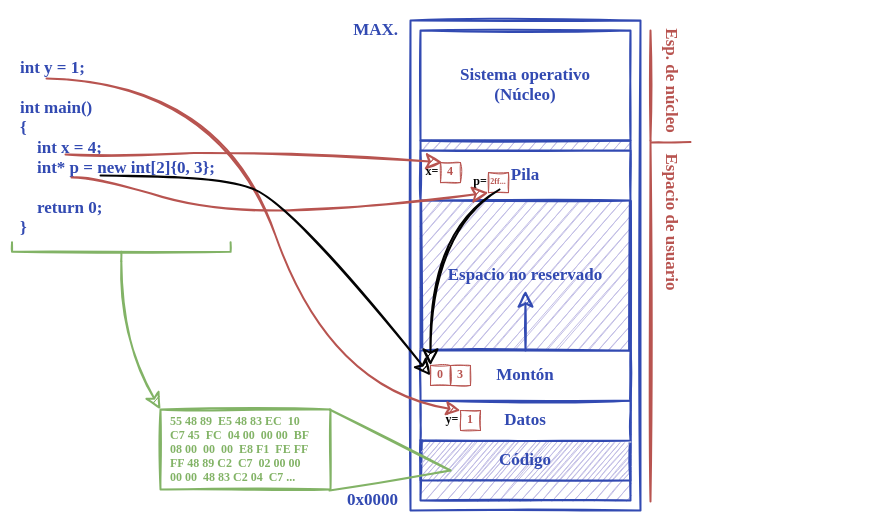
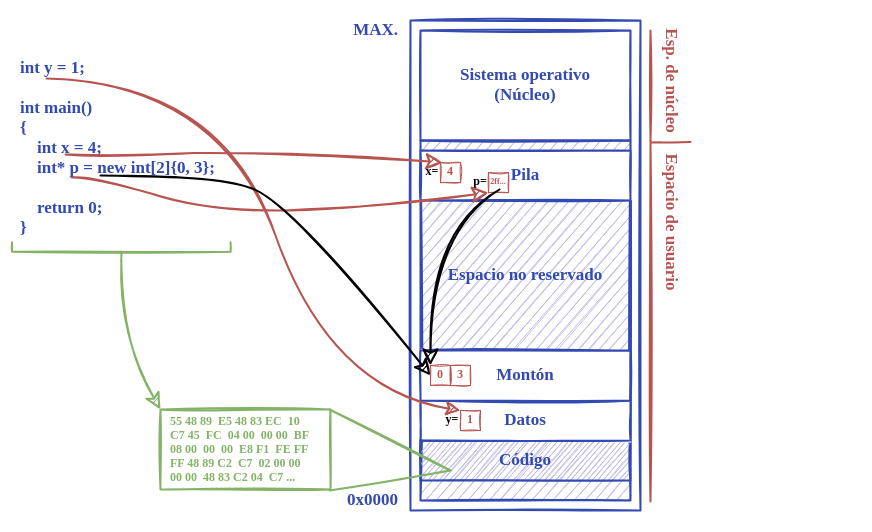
  <mxCell id="0" />
  <mxCell id="1" parent="0" />
  <mxCell id="2" value="" style="rounded=0;shadow=0;sketch=1;strokeWidth=2;fillColor=none;fontFamily=Ink Free;fontSize=17;spacing=20;strokeColor=#324AB2;fontColor=#324AB2;fontSource=https%3A%2F%2Full-esit-sistemas-operativos.github.io%2Fssoo-apuntes%2Ffonts%2FInkFree.woff;fontStyle=1;spacingBottom=5;" vertex="1" parent="1"><mxGeometry x="410" y="20" width="230" height="490" as="geometry" /></mxCell>
  <mxCell id="3" value="" style="rounded=0;shadow=0;sketch=1;strokeWidth=2;fontFamily=Ink Free;fontSize=17;spacing=20;strokeColor=#324AB2;fontColor=#324AB2;fillColor=#C2BEE6;fontSource=https%3A%2F%2Full-esit-sistemas-operativos.github.io%2Fssoo-apuntes%2Ffonts%2FInkFree.woff;fontStyle=1;spacingBottom=5;" vertex="1" parent="1"><mxGeometry x="420" y="140" width="210" height="360" as="geometry" /></mxCell>
  <mxCell id="4" value="Sistema operativo&#10;(Núcleo)" style="rounded=0;shadow=0;sketch=1;strokeWidth=2;fillColor=none;fontFamily=Ink Free;fontSize=17;spacing=20;fontSource=https%3A%2F%2Full-esit-sistemas-operativos.github.io%2Fssoo-apuntes%2Ffonts%2FInkFree.woff;strokeColor=#324AB2;fontColor=#324AB2;fontStyle=1;spacingBottom=5;" vertex="1" parent="1"><mxGeometry x="420" y="30" width="210" height="110" as="geometry" /></mxCell>
  <mxCell id="5" value="Código" style="rounded=0;shadow=0;sketch=1;strokeWidth=2;fontFamily=Ink Free;fontSize=17;spacing=20;strokeColor=#324AB2;fontColor=#324AB2;fontSource=https%3A%2F%2Full-esit-sistemas-operativos.github.io%2Fssoo-apuntes%2Ffonts%2FInkFree.woff;fontStyle=1;spacingBottom=5;fillColor=#c2bee6;" vertex="1" parent="1"><mxGeometry x="420" y="440" width="210" height="40" as="geometry" /></mxCell>
  <mxCell id="6" value="0x0000" style="text;strokeColor=none;fillColor=none;align=right;verticalAlign=middle;rounded=0;shadow=0;sketch=1;fontFamily=Ink Free;fontSize=17;fontStyle=1;spacingRight=10;fontColor=#324AB2;fontSource=https%3A%2F%2Full-esit-sistemas-operativos.github.io%2Fssoo-apuntes%2Ffonts%2FInkFree.woff;spacingBottom=5;" vertex="1" parent="1"><mxGeometry x="335" y="490" width="75" height="20" as="geometry" /></mxCell>
  <mxCell id="7" value="MAX." style="text;strokeColor=none;fillColor=none;align=right;verticalAlign=middle;rounded=0;shadow=0;sketch=1;fontFamily=Ink Free;fontSize=17;fontStyle=1;spacingRight=10;fontColor=#324AB2;fontSource=https%3A%2F%2Full-esit-sistemas-operativos.github.io%2Fssoo-apuntes%2Ffonts%2FInkFree.woff;spacingBottom=5;" vertex="1" parent="1"><mxGeometry x="335" y="20" width="75" height="20" as="geometry" /></mxCell>
  <mxCell id="8" value="Datos" style="rounded=0;shadow=0;sketch=1;strokeWidth=2;fontFamily=Ink Free;fontSize=17;spacing=20;strokeColor=#324AB2;fontColor=#324AB2;fontSource=https%3A%2F%2Full-esit-sistemas-operativos.github.io%2Fssoo-apuntes%2Ffonts%2FInkFree.woff;fontStyle=1;spacingBottom=5;" vertex="1" parent="1"><mxGeometry x="420" y="400" width="210" height="40" as="geometry" /></mxCell>
  <mxCell id="9" value="Montón" style="rounded=0;shadow=0;sketch=1;strokeWidth=2;fontFamily=Ink Free;fontSize=17;spacing=20;strokeColor=#324AB2;fontColor=#324AB2;fontSource=https%3A%2F%2Full-esit-sistemas-operativos.github.io%2Fssoo-apuntes%2Ffonts%2FInkFree.woff;fontStyle=1;spacingBottom=5;" vertex="1" parent="1"><mxGeometry x="420" y="350" width="210" height="50" as="geometry" /></mxCell>
  <mxCell id="10" value="Pila" style="rounded=0;shadow=0;sketch=1;strokeWidth=2;fontFamily=Ink Free;fontSize=17;spacing=20;strokeColor=#324AB2;fontColor=#324AB2;fontSource=https%3A%2F%2Full-esit-sistemas-operativos.github.io%2Fssoo-apuntes%2Ffonts%2FInkFree.woff;fontStyle=1;spacingBottom=5;" vertex="1" parent="1"><mxGeometry x="420" y="150" width="210" height="50" as="geometry" /></mxCell>
- <mxCell id="11" value="" style="endArrow=none;strokeWidth=2;fontFamily=Ink Free;fontSize=17;sketch=1;endSize=12;rounded=0;endFill=0;startSize=12;startArrow=classic;startFill=1;strokeColor=#324AB2;fontColor=#324AB2;entryX=0.5;entryY=0;entryDx=0;entryDy=0;fontSource=https%3A%2F%2Full-esit-sistemas-operativos.github.io%2Fssoo-apuntes%2Ffonts%2FInkFree.woff;fontStyle=1;spacingBottom=5;exitX=0.5;exitY=1;exitDx=0;exitDy=0;" edge="1" parent="1" target="9" source="13"><mxGeometry width="50" height="50" relative="1" as="geometry"><mxPoint x="482" y="300" as="sourcePoint" /><mxPoint x="525" y="350" as="targetPoint" /></mxGeometry></mxCell>
  <mxCell id="12" value="Esp. de núcleo" style="text;align=center;verticalAlign=middle;rounded=0;shadow=0;sketch=1;fontFamily=Ink Free;fontSize=17;fontStyle=1;flipV=0;flipH=1;fontSource=https%3A%2F%2Full-esit-sistemas-operativos.github.io%2Fssoo-apuntes%2Ffonts%2FInkFree.woff;spacingBottom=5;fontColor=#B85450;rotation=90;" vertex="1" parent="1"><mxGeometry x="609.5" y="60.5" width="121" height="40" as="geometry" /></mxCell>
  <mxCell id="13" value="Espacio no reservado" style="text;strokeColor=none;fillColor=none;align=center;verticalAlign=middle;rounded=0;fontFamily=Ink Free;fontSource=https%3A%2F%2Full-esit-sistemas-operativos.github.io%2Fssoo-apuntes%2Ffonts%2FInkFree.woff;fontStyle=1;fontColor=#324AB2;fontSize=17;spacingBottom=5;" vertex="1" parent="1"><mxGeometry x="420" y="259" width="210" height="31" as="geometry" /></mxCell>
  <mxCell id="14" value="int y = 1;&#10;&#10;int main()&#10;{   &#10;    int x = 4;&#10;    int* p = new int[2]{0, 3};&#10;&#10;    return 0;&#10;}" style="rounded=0;shadow=0;sketch=1;strokeWidth=2;fillColor=none;fontFamily=Ink Free;fontSize=17;spacing=0;fontSource=https%3A%2F%2Full-esit-sistemas-operativos.github.io%2Fssoo-apuntes%2Ffonts%2FInkFree.woff;strokeColor=none;fontColor=#324AB2;fontStyle=1;spacingBottom=0;align=left;" vertex="1" parent="1"><mxGeometry x="20" y="50" width="160" height="190" as="geometry" /></mxCell>
  <mxCell id="15" value="55 48 89  E5 48 83 EC  10&#10;C7 45  FC  04 00  00 00  BF&#10;08 00  00  00  E8 F1  FE FF&#10;FF 48 89 C2  C7  02 00 00 &#10;00 00  48 83 C2 04  C7 ..." style="rounded=0;shadow=0;sketch=1;strokeWidth=2;fillColor=none;fontFamily=Ink Free;fontSize=12;spacing=0;fontSource=https%3A%2F%2Full-esit-sistemas-operativos.github.io%2Fssoo-apuntes%2Ffonts%2FInkFree.woff;strokeColor=#82B366;fontColor=#82B366;fontStyle=1;spacingBottom=0;align=left;verticalAlign=top;spacingRight=10;spacingLeft=10;" vertex="1" parent="1"><mxGeometry x="160" y="409" width="170" height="80" as="geometry" /></mxCell>
  <mxCell id="16" value="Espacio de usuario" style="text;align=left;verticalAlign=middle;rounded=0;shadow=0;sketch=1;fontFamily=Ink Free;fontSize=17;fontStyle=1;flipV=0;flipH=1;fontSource=https%3A%2F%2Full-esit-sistemas-operativos.github.io%2Fssoo-apuntes%2Ffonts%2FInkFree.woff;spacingBottom=5;fontColor=#B85450;rotation=90;spacingLeft=10;" vertex="1" parent="1"><mxGeometry x="490.25" y="301.25" width="359.5" height="40" as="geometry" /></mxCell>
  <mxCell id="17" value="" style="endArrow=none;strokeWidth=2;fontFamily=Ink Free;fontSize=17;sketch=1;endSize=12;rounded=0;endFill=0;startSize=12;startArrow=none;startFill=0;strokeColor=#B85450;fontColor=#324AB2;fontSource=https%3A%2F%2Full-esit-sistemas-operativos.github.io%2Fssoo-apuntes%2Ffonts%2FInkFree.woff;fontStyle=1;spacingBottom=5;entryX=0;entryY=0;entryDx=0;entryDy=0;" edge="1" parent="1" target="16"><mxGeometry width="50" height="50" relative="1" as="geometry"><mxPoint x="651" y="142" as="sourcePoint" /><mxPoint x="683" y="141.5" as="targetPoint" /></mxGeometry></mxCell>
  <mxCell id="18" value="" style="endArrow=none;strokeWidth=2;fontFamily=Ink Free;fontSize=17;sketch=1;endSize=12;rounded=0;endFill=0;startSize=12;startArrow=none;startFill=0;strokeColor=#B85450;fontColor=#324AB2;fontSource=https%3A%2F%2Full-esit-sistemas-operativos.github.io%2Fssoo-apuntes%2Ffonts%2FInkFree.woff;fontStyle=1;spacingBottom=5;" edge="1" parent="1"><mxGeometry width="50" height="50" relative="1" as="geometry"><mxPoint x="650" y="140" as="sourcePoint" /><mxPoint x="650" y="30" as="targetPoint" /></mxGeometry></mxCell>
  <mxCell id="19" value="" style="endArrow=none;strokeWidth=2;fontFamily=Ink Free;fontSize=17;sketch=1;endSize=12;rounded=0;endFill=0;startSize=12;startArrow=none;startFill=0;strokeColor=#B85450;fontColor=#324AB2;fontSource=https%3A%2F%2Full-esit-sistemas-operativos.github.io%2Fssoo-apuntes%2Ffonts%2FInkFree.woff;fontStyle=1;spacingBottom=5;entryX=0.893;entryY=1;entryDx=0;entryDy=0;entryPerimeter=0;exitX=1;exitY=1;exitDx=0;exitDy=0;" edge="1" parent="1" source="16"><mxGeometry width="50" height="50" relative="1" as="geometry"><mxPoint x="650" y="247.05" as="sourcePoint" /><mxPoint x="650" y="139.997" as="targetPoint" /></mxGeometry></mxCell>
  <mxCell id="20" value="" style="endArrow=none;strokeWidth=2;fontFamily=Ink Free;fontSize=17;sketch=1;endSize=12;rounded=0;endFill=0;startSize=12;startArrow=none;startFill=0;strokeColor=#82B366;fontColor=#324AB2;fontSource=https%3A%2F%2Full-esit-sistemas-operativos.github.io%2Fssoo-apuntes%2Ffonts%2FInkFree.woff;fontStyle=1;spacingBottom=5;entryX=0.5;entryY=1;entryDx=0;entryDy=0;entryPerimeter=0;" edge="1" parent="1"><mxGeometry width="50" height="50" relative="1" as="geometry"><mxPoint x="450" y="470" as="sourcePoint" /><mxPoint x="329" y="490" as="targetPoint" /></mxGeometry></mxCell>
  <mxCell id="21" value="" style="endArrow=none;strokeWidth=2;fontFamily=Ink Free;fontSize=17;sketch=1;endSize=12;rounded=0;endFill=0;startSize=12;startArrow=none;startFill=0;strokeColor=#82B366;fontColor=#324AB2;fontSource=https%3A%2F%2Full-esit-sistemas-operativos.github.io%2Fssoo-apuntes%2Ffonts%2FInkFree.woff;fontStyle=1;spacingBottom=5;entryX=0.5;entryY=0;entryDx=0;entryDy=0;entryPerimeter=0;" edge="1" parent="1"><mxGeometry width="50" height="50" relative="1" as="geometry"><mxPoint x="450" y="470" as="sourcePoint" /><mxPoint x="329" y="409" as="targetPoint" /></mxGeometry></mxCell>
  <mxCell id="22" value="" style="strokeWidth=2;shape=mxgraph.flowchart.annotation_2;align=left;labelPosition=right;pointerEvents=1;fontColor=#000000;sketch=1;strokeColor=#82B366;flipV=0;flipH=1;fontStyle=1;spacingBottom=5;fontFamily=Ink Free;fontSource=https%3A%2F%2Full-esit-sistemas-operativos.github.io%2Fssoo-apuntes%2Ffonts%2FInkFree.woff;rotation=90;" vertex="1" parent="1"><mxGeometry x="111.31" y="142.02" width="19" height="218.58" as="geometry" /></mxCell>
  <mxCell id="23" value="" style="endArrow=none;strokeWidth=2;fontFamily=Ink Free;fontSize=17;sketch=1;endSize=12;endFill=0;startSize=12;startArrow=classic;startFill=1;strokeColor=#82B366;fontColor=#324AB2;entryX=0;entryY=0.5;entryDx=0;entryDy=0;fontSource=https%3A%2F%2Full-esit-sistemas-operativos.github.io%2Fssoo-apuntes%2Ffonts%2FInkFree.woff;fontStyle=1;spacingBottom=5;exitX=0;exitY=0;exitDx=0;exitDy=0;entryPerimeter=0;curved=1;" edge="1" parent="1" source="15" target="22"><mxGeometry width="50" height="50" relative="1" as="geometry"><mxPoint x="108.5" y="310" as="sourcePoint" /><mxPoint x="108.5" y="370" as="targetPoint" /><Array as="points"><mxPoint x="121" y="340" /></Array></mxGeometry></mxCell>
  <mxCell id="24" value="4" style="text;align=center;verticalAlign=middle;rounded=0;shadow=0;sketch=1;fontFamily=Ink Free;fontSize=12;fontStyle=1;flipV=0;flipH=1;fontSource=https%3A%2F%2Full-esit-sistemas-operativos.github.io%2Fssoo-apuntes%2Ffonts%2FInkFree.woff;spacingBottom=5;fontColor=#B85450;rotation=0;strokeColor=#B85450;" vertex="1" parent="1"><mxGeometry x="440" y="162.1" width="20" height="20" as="geometry" /></mxCell>
  <mxCell id="25" value="1" style="text;align=center;verticalAlign=middle;rounded=0;shadow=0;sketch=1;fontFamily=Ink Free;fontSize=12;fontStyle=1;flipV=0;flipH=1;fontSource=https%3A%2F%2Full-esit-sistemas-operativos.github.io%2Fssoo-apuntes%2Ffonts%2FInkFree.woff;spacingBottom=5;fontColor=#B85450;rotation=0;strokeColor=#B85450;" vertex="1" parent="1"><mxGeometry x="460" y="410" width="20" height="20" as="geometry" /></mxCell>
  <mxCell id="26" value="" style="endArrow=none;strokeWidth=2;fontFamily=Ink Free;fontSize=17;sketch=1;endSize=4;endFill=0;startSize=10;startArrow=classic;startFill=1;strokeColor=#B85450;fontColor=#324AB2;fontSource=https%3A%2F%2Full-esit-sistemas-operativos.github.io%2Fssoo-apuntes%2Ffonts%2FInkFree.woff;fontStyle=1;spacingBottom=5;exitX=0;exitY=0;exitDx=0;exitDy=0;curved=1;" edge="1" parent="1" source="25"><mxGeometry width="50" height="50" relative="1" as="geometry"><mxPoint x="170" y="419" as="sourcePoint" /><mxPoint x="46" y="78" as="targetPoint" /><Array as="points"><mxPoint x="330" y="390" /><mxPoint x="220" y="80" /></Array></mxGeometry></mxCell>
  <mxCell id="27" value="" style="endArrow=none;strokeWidth=2;fontFamily=Ink Free;fontSize=17;sketch=1;endSize=4;endFill=0;startSize=12;startArrow=classic;startFill=1;strokeColor=#B85450;fontColor=#324AB2;fontSource=https%3A%2F%2Full-esit-sistemas-operativos.github.io%2Fssoo-apuntes%2Ffonts%2FInkFree.woff;fontStyle=1;spacingBottom=5;exitX=1;exitY=0;exitDx=0;exitDy=0;curved=1;" edge="1" parent="1" source="29"><mxGeometry width="50" height="50" relative="1" as="geometry"><mxPoint x="470" y="430" as="sourcePoint" /><mxPoint x="65" y="154" as="targetPoint" /><Array as="points"><mxPoint x="290" y="150" /><mxPoint x="97" y="155" /></Array></mxGeometry></mxCell>
  <mxCell id="28" value="y=" style="text;align=center;verticalAlign=middle;rounded=0;shadow=0;sketch=1;fontFamily=Ink Free;fontSize=12;fontStyle=1;flipV=0;flipH=1;fontSource=https%3A%2F%2Full-esit-sistemas-operativos.github.io%2Fssoo-apuntes%2Ffonts%2FInkFree.woff;spacingBottom=5;fontColor=#000000;rotation=0;strokeColor=none;" vertex="1" parent="1"><mxGeometry x="442" y="410" width="20" height="20" as="geometry" /></mxCell>
  <mxCell id="29" value="x=" style="text;align=center;verticalAlign=middle;rounded=0;shadow=0;sketch=1;fontFamily=Ink Free;fontSize=12;fontStyle=1;flipV=0;flipH=1;fontSource=https%3A%2F%2Full-esit-sistemas-operativos.github.io%2Fssoo-apuntes%2Ffonts%2FInkFree.woff;spacingBottom=5;fontColor=#000000;rotation=0;strokeColor=none;" vertex="1" parent="1"><mxGeometry x="422" y="162.1" width="20" height="20" as="geometry" /></mxCell>
  <mxCell id="30" value="p=" style="text;align=center;verticalAlign=middle;rounded=0;shadow=0;sketch=1;fontFamily=Ink Free;fontSize=12;fontStyle=1;flipV=0;flipH=1;fontSource=https%3A%2F%2Full-esit-sistemas-operativos.github.io%2Fssoo-apuntes%2Ffonts%2FInkFree.woff;spacingBottom=5;fontColor=#000000;rotation=0;strokeColor=none;" vertex="1" parent="1"><mxGeometry x="470" y="172.1" width="20" height="20" as="geometry" /></mxCell>
  <mxCell id="31" value="2ff..." style="text;align=center;verticalAlign=bottom;rounded=0;shadow=0;sketch=1;fontFamily=Ink Free;fontSize=8;fontStyle=1;flipV=0;flipH=1;fontSource=https%3A%2F%2Full-esit-sistemas-operativos.github.io%2Fssoo-apuntes%2Ffonts%2FInkFree.woff;spacingBottom=5;fontColor=#B85450;rotation=0;strokeColor=#B85450;fillColor=none;fillStyle=zigzag;spacing=0;" vertex="1" parent="1"><mxGeometry x="488" y="172.1" width="20" height="20" as="geometry" /></mxCell>
  <mxCell id="32" value="" style="endArrow=none;strokeWidth=2;fontFamily=Ink Free;fontSize=17;sketch=1;endSize=4;endFill=0;startSize=12;startArrow=classic;startFill=1;strokeColor=#B85450;fontColor=#324AB2;fontSource=https%3A%2F%2Full-esit-sistemas-operativos.github.io%2Fssoo-apuntes%2Ffonts%2FInkFree.woff;fontStyle=1;spacingBottom=5;exitX=0;exitY=1;exitDx=0;exitDy=0;curved=1;" edge="1" parent="1" source="31"><mxGeometry width="50" height="50" relative="1" as="geometry"><mxPoint x="452" y="172.1" as="sourcePoint" /><mxPoint x="71" y="177" as="targetPoint" /><Array as="points"><mxPoint x="350" y="210" /><mxPoint x="210" y="210" /><mxPoint x="91" y="176" /></Array></mxGeometry></mxCell>
  <mxCell id="33" value="" style="endArrow=none;strokeWidth=2;fontFamily=Ink Free;fontSize=17;sketch=1;endSize=4;endFill=0;startSize=12;startArrow=classic;startFill=1;strokeColor=#030303;fontColor=#324AB2;fontSource=https%3A%2F%2Full-esit-sistemas-operativos.github.io%2Fssoo-apuntes%2Ffonts%2FInkFree.woff;fontStyle=1;spacingBottom=5;exitX=0;exitY=0.5;exitDx=0;exitDy=0;curved=1;" edge="1" parent="1" source="34"><mxGeometry width="50" height="50" relative="1" as="geometry"><mxPoint x="430" y="365" as="sourcePoint" /><mxPoint x="100" y="175" as="targetPoint" /><Array as="points"><mxPoint x="290" y="200" /><mxPoint x="210" y="175" /></Array></mxGeometry></mxCell>
  <mxCell id="34" value="0" style="text;align=center;verticalAlign=middle;rounded=0;shadow=0;sketch=1;fontFamily=Ink Free;fontSize=12;fontStyle=1;flipV=0;flipH=1;fontSource=https%3A%2F%2Full-esit-sistemas-operativos.github.io%2Fssoo-apuntes%2Ffonts%2FInkFree.woff;spacingBottom=5;fontColor=#B85450;rotation=0;strokeColor=#B85450;" vertex="1" parent="1"><mxGeometry x="430" y="365" width="20" height="20" as="geometry" /></mxCell>
  <mxCell id="35" value="3" style="text;align=center;verticalAlign=middle;rounded=0;shadow=0;sketch=1;fontFamily=Ink Free;fontSize=12;fontStyle=1;flipV=0;flipH=1;fontSource=https%3A%2F%2Full-esit-sistemas-operativos.github.io%2Fssoo-apuntes%2Ffonts%2FInkFree.woff;spacingBottom=5;fontColor=#B85450;rotation=0;strokeColor=#B85450;" vertex="1" parent="1"><mxGeometry x="450" y="365" width="20" height="20" as="geometry" /></mxCell>
  <mxCell id="36" value="" style="endArrow=none;strokeWidth=2;fontFamily=Ink Free;fontSize=17;sketch=1;endSize=4;endFill=0;startSize=12;startArrow=classic;startFill=1;strokeColor=#030303;fontColor=#324AB2;fontSource=https%3A%2F%2Full-esit-sistemas-operativos.github.io%2Fssoo-apuntes%2Ffonts%2FInkFree.woff;fontStyle=1;spacingBottom=5;exitX=0;exitY=0;exitDx=0;exitDy=0;curved=1;" edge="1" parent="1" source="34"><mxGeometry width="50" height="50" relative="1" as="geometry"><mxPoint x="430" y="360" as="sourcePoint" /><mxPoint x="499" y="189" as="targetPoint" /><Array as="points"><mxPoint x="430" y="230" /></Array></mxGeometry></mxCell>
